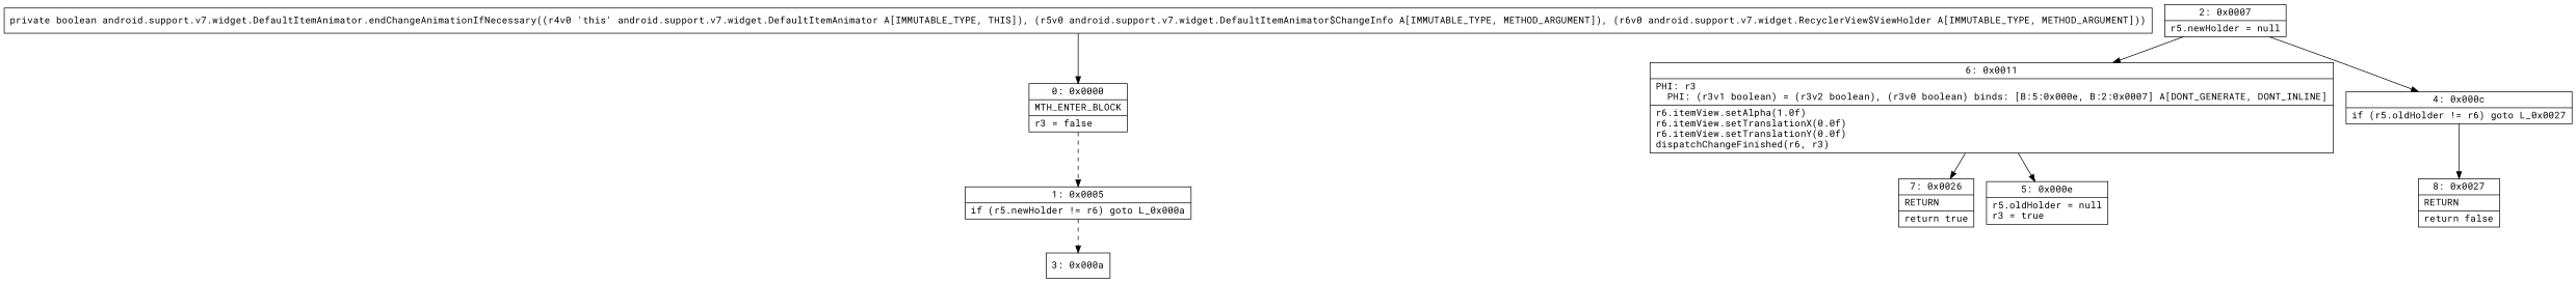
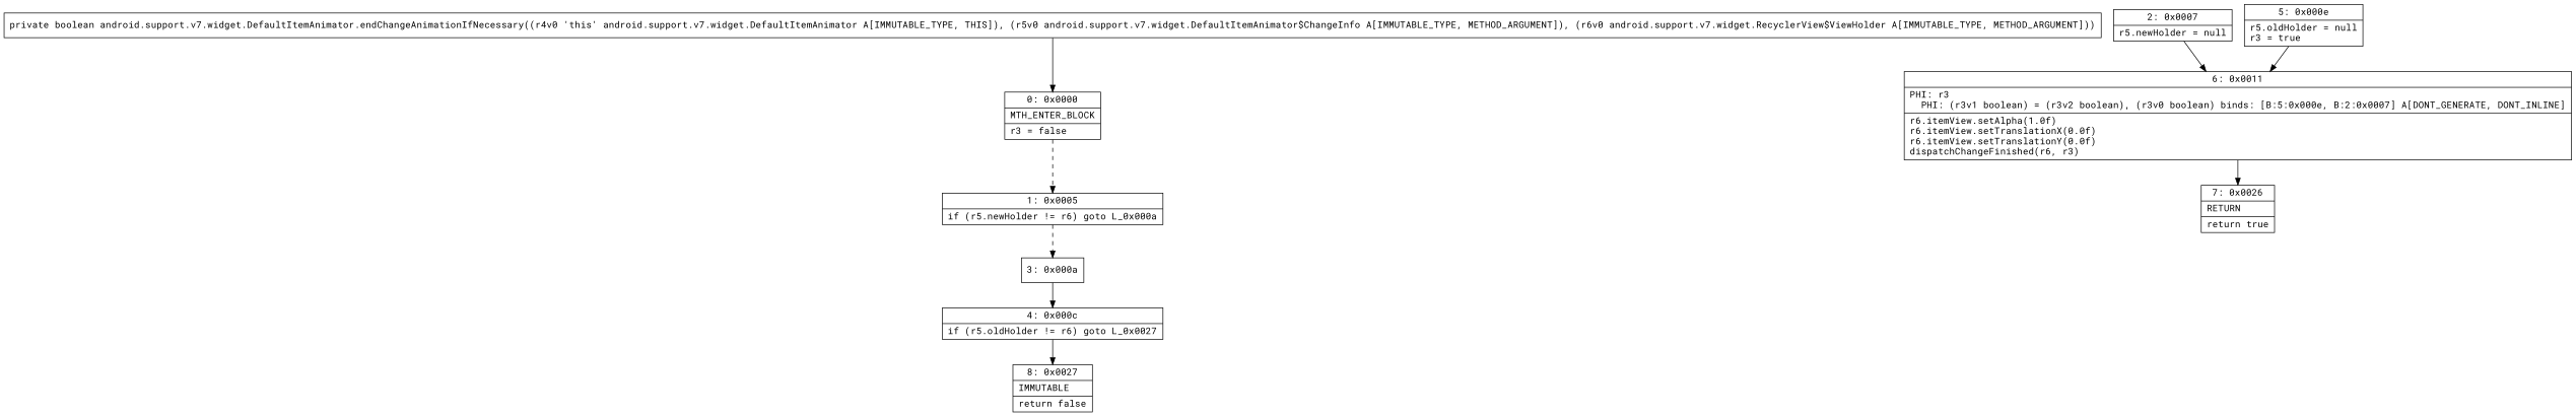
  digraph {
    fontname="Roboto Mono"
    node [fontname="Roboto Mono" shape=record]
    edge [fontname="Roboto Mono"]
    n1 [label="{0\:\ 0x0000|MTH_ENTER_BLOCK\l|r3 = false\l}"]
    n2 [label="{1\:\ 0x0005|if (r5.newHolder != r6) goto L_0x000a\l}"]
    n3 [label="{3\:\ 0x000a}"]
    n4 [label="{2\:\ 0x0007|r5.newHolder = null\l}"]
    n5 [label="{6\:\ 0x0011|PHI: r3 \l  PHI: (r3v1 boolean) = (r3v2 boolean), (r3v0 boolean) binds: [B:5:0x000e, B:2:0x0007] A[DONT_GENERATE, DONT_INLINE]\l|r6.itemView.setAlpha(1.0f)\lr6.itemView.setTranslationX(0.0f)\lr6.itemView.setTranslationY(0.0f)\ldispatchChangeFinished(r6, r3)\l}"]
    n6 [label="{4\:\ 0x000c|if (r5.oldHolder != r6) goto L_0x0027\l}"]
    n7 [label="{7\:\ 0x0026|RETURN\l|return true\l}"]
-   n8 [label="{8\:\ 0x0027|RETURN\l|return false\l}"]
+   n8 [label="{8\:\ 0x0027|IMMUTABLE\l|return false\l}"]
    n9 [label="{5\:\ 0x000e|r5.oldHolder = null\lr3 = true\l}"]
    n10 [label="{private boolean android.support.v7.widget.DefaultItemAnimator.endChangeAnimationIfNecessary((r4v0 'this' android.support.v7.widget.DefaultItemAnimator A[IMMUTABLE_TYPE, THIS]), (r5v0 android.support.v7.widget.DefaultItemAnimator$ChangeInfo A[IMMUTABLE_TYPE, METHOD_ARGUMENT]), (r6v0 android.support.v7.widget.RecyclerView$ViewHolder A[IMMUTABLE_TYPE, METHOD_ARGUMENT])) }"]
    n1 -> n2 [style=dashed]
    n2 -> n3 [style=dashed]
-   n4 -> n6
+   n3 -> n6
    n4 -> n5
    n5 -> n7
    n6 -> n8
-   n5 -> n9
+   n9 -> n5
    n10 -> n1
  }
